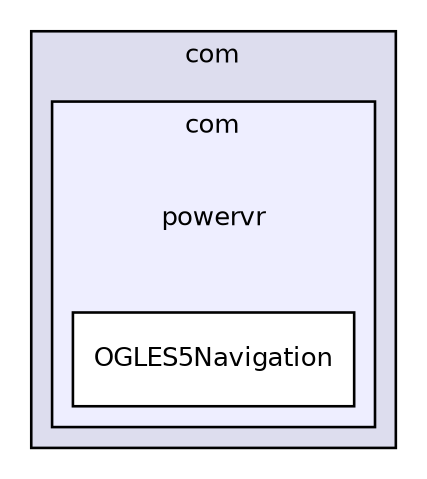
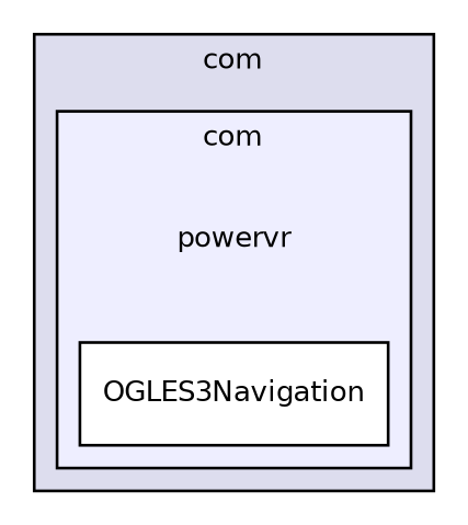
  digraph {
    compound=true
    rankdir=LR
    node [fontname=Helvetica fontsize=10]
    n1 [label=powervr shape=plaintext]
-   n2 [color=black fillcolor=white label=OGLES5Navigation shape=box style=filled]
+   n2 [color=black fillcolor=white label=OGLES3Navigation shape=box style=filled]
    subgraph cluster_1 {
      bgcolor="#ddddee"
      fontname=Helvetica
      fontsize=10
      label=com
      pencolor=black
      subgraph cluster_2 {
        bgcolor="#eeeeff"
        fontname=Helvetica
        fontsize=10
        pencolor=black
        n1
        n2
      }
    }
  }
